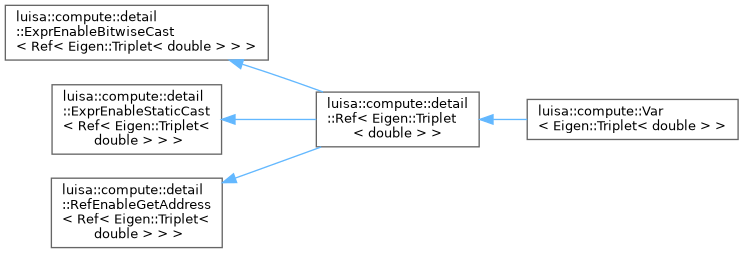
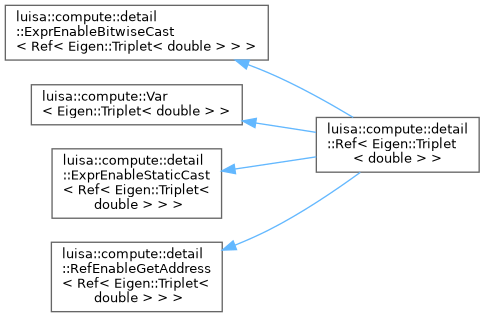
  digraph {
    rankdir=LR
    node [color=grey40 fillcolor=white fontname=Helvetica fontsize=10 shape=box style=filled]
    edge [color=steelblue1 dir=back fontname=Helvetica fontsize=10 labelfontname=Helvetica labelfontsize=10 style=solid]
    n1 [height=0.2 label="luisa::compute::detail\l::ExprEnableBitwiseCast\l\< Ref\< Eigen::Triplet\< double \> \> \>" width=0.4]
    n2 [height=0.2 label="luisa::compute::detail\l::Ref\< Eigen::Triplet\l\< double \> \>" width=0.4]
    n3 [height=0.2 label="luisa::compute::Var\l\< Eigen::Triplet\< double \> \>" width=0.4]
    n4 [height=0.2 label="luisa::compute::detail\l::ExprEnableStaticCast\l\< Ref\< Eigen::Triplet\<\l double \> \> \>" width=0.4]
    n5 [height=0.2 label="luisa::compute::detail\l::RefEnableGetAddress\l\< Ref\< Eigen::Triplet\<\l double \> \> \>" width=0.4]
    n1 -> n2
-   n2 -> n3
+   n3 -> n2
    n4 -> n2
    n5 -> n2
  }
